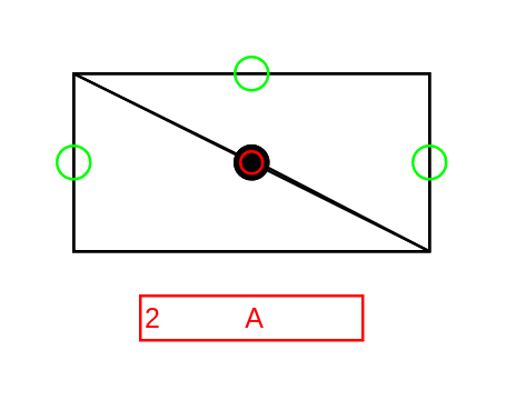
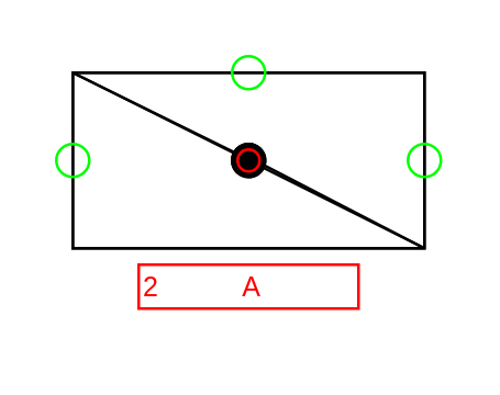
  <mxCell id="0" />
  <mxCell id="1" value="Label" style="" parent="0" />
  <mxCell id="2" value="" style="endArrow=none;html=1;rounded=0;exitX=0;exitY=0;exitDx=0;exitDy=0;entryX=1;entryY=1;entryDx=0;entryDy=0;" parent="1" source="10" target="10" edge="1"><mxGeometry width="50" height="50" relative="1" as="geometry"><mxPoint x="88" y="104" as="sourcePoint" /><mxPoint x="138" y="54" as="targetPoint" /></mxGeometry></mxCell>
- <mxCell id="3" value="2&amp;nbsp; &amp;nbsp; &amp;nbsp; &amp;nbsp; &amp;nbsp; &amp;nbsp;A" style="rounded=0;whiteSpace=wrap;html=1;fillColor=none;strokeColor=#FF0000;fontColor=#FF0000;fontSize=10;align=left;" parent="1" vertex="1"><mxGeometry x="50" y="106" width="80" height="16" as="geometry" /></mxCell>
+ <mxCell id="3" value="2&amp;nbsp; &amp;nbsp; &amp;nbsp; &amp;nbsp; &amp;nbsp; &amp;nbsp;A" style="rounded=0;whiteSpace=wrap;html=1;fillColor=none;strokeColor=#FF0000;fontColor=#FF0000;fontSize=10;align=left;" parent="1" vertex="1"><mxGeometry x="50" y="96" width="80" height="16" as="geometry" /></mxCell>
  <mxCell id="4" value="Option1" style="locked=1;" parent="0" />
  <mxCell id="5" value="" style="ellipse;whiteSpace=wrap;html=1;aspect=fixed;fillColor=none;rotation=30;" parent="4" vertex="1"><mxGeometry x="84" y="52" width="12" height="12" as="geometry" /></mxCell>
  <mxCell id="6" value="" style="endArrow=none;html=1;rounded=0;entryX=1;entryY=1;entryDx=0;entryDy=0;exitX=0.547;exitY=0.531;exitDx=0;exitDy=0;exitPerimeter=0;" parent="4" edge="1"><mxGeometry width="50" height="50" relative="1" as="geometry"><mxPoint x="96.016" y="59.984" as="sourcePoint" /><mxPoint x="154" y="90" as="targetPoint" /></mxGeometry></mxCell>
  <mxCell id="7" value="" style="rounded=0;whiteSpace=wrap;html=1;fillColor=none;" parent="4" vertex="1"><mxGeometry x="26" y="26" width="128" height="64" as="geometry" /></mxCell>
  <mxCell id="8" value="" style="endArrow=none;html=1;rounded=0;exitX=0;exitY=0;exitDx=0;exitDy=0;entryX=0;entryY=0.5;entryDx=0;entryDy=0;" parent="4" source="7" target="5" edge="1"><mxGeometry width="50" height="50" relative="1" as="geometry"><mxPoint x="74" y="94" as="sourcePoint" /><mxPoint x="124" y="44" as="targetPoint" /></mxGeometry></mxCell>
  <mxCell id="9" value="Symbol" style="locked=1;" parent="0" />
  <mxCell id="10" value="" style="rounded=0;whiteSpace=wrap;html=1;fillColor=none;" parent="9" vertex="1"><mxGeometry x="26" y="26" width="128" height="64" as="geometry" /></mxCell>
  <mxCell id="11" value="" style="ellipse;whiteSpace=wrap;html=1;aspect=fixed;fillColor=#000000;" parent="9" vertex="1"><mxGeometry x="84" y="52" width="12" height="12" as="geometry" /></mxCell>
  <mxCell id="12" value="Connection" style="" parent="0" />
  <mxCell id="13" value="Connection" style="vsdxID=1407;fillColor=none;gradientColor=none;shape=stencil(rVFbDsIgEDwNnyQU4glqvcfGblsilmZBS28vZGMsxg9j/JvZmX1kR5g2TLCg0CpE8hdcbR8nYY5CaztPSDZmJEwnTDt4wpH8be6ZL1CcBV39vUxI3KdKh1YbswPTEzuBzlmiVGmKau9zUKM+jlJJQrJBko8QrZ+rrQ5oRJnXyMHBWElhRVx25ebnw/5zVvPFWRm83jxY5zilvf4eSy5xpKZ7AA==);strokeColor=#00ff00;strokeWidth=1;points=[[0.5,0.5,0,0,0]];labelBackgroundColor=none;rounded=0;html=1;whiteSpace=wrap;aspect=fixed;noLabel=1;snapToPoint=1;container=0;fontSize=16;" parent="12" vertex="1"><mxGeometry x="148" y="52" width="12" height="12" as="geometry" /></mxCell>
  <mxCell id="14" value="Connection" style="vsdxID=1407;fillColor=none;gradientColor=none;shape=stencil(rVFbDsIgEDwNnyQU4glqvcfGblsilmZBS28vZGMsxg9j/JvZmX1kR5g2TLCg0CpE8hdcbR8nYY5CaztPSDZmJEwnTDt4wpH8be6ZL1CcBV39vUxI3KdKh1YbswPTEzuBzlmiVGmKau9zUKM+jlJJQrJBko8QrZ+rrQ5oRJnXyMHBWElhRVx25ebnw/5zVvPFWRm83jxY5zilvf4eSy5xpKZ7AA==);strokeColor=#00ff00;strokeWidth=1;points=[[0.5,0.5,0,0,0]];labelBackgroundColor=none;rounded=0;html=1;whiteSpace=wrap;aspect=fixed;noLabel=1;snapToPoint=1;container=0;fontSize=16;" parent="12" vertex="1"><mxGeometry x="20" y="52" width="12" height="12" as="geometry" /></mxCell>
  <mxCell id="15" value="Connection" style="vsdxID=1407;fillColor=none;gradientColor=none;shape=stencil(rVFbDsIgEDwNnyQU4glqvcfGblsilmZBS28vZGMsxg9j/JvZmX1kR5g2TLCg0CpE8hdcbR8nYY5CaztPSDZmJEwnTDt4wpH8be6ZL1CcBV39vUxI3KdKh1YbswPTEzuBzlmiVGmKau9zUKM+jlJJQrJBko8QrZ+rrQ5oRJnXyMHBWElhRVx25ebnw/5zVvPFWRm83jxY5zilvf4eSy5xpKZ7AA==);strokeColor=#00ff00;strokeWidth=1;points=[[0.5,0.5,0,0,0]];labelBackgroundColor=none;rounded=0;html=1;whiteSpace=wrap;aspect=fixed;noLabel=1;snapToPoint=1;container=0;fontSize=16;" parent="12" vertex="1"><mxGeometry x="84" y="20" width="12" height="12" as="geometry" /></mxCell>
  <mxCell id="16" value="Origo" style="locked=1;" parent="0" />
  <mxCell id="17" value="origo" style="vsdxID=1407;fillColor=none;gradientColor=none;shape=stencil(rVFbDsIgEDwNnyQU4glqvcfGblsilmZBS28vZGMsxg9j/JvZmX1kR5g2TLCg0CpE8hdcbR8nYY5CaztPSDZmJEwnTDt4wpH8be6ZL1CcBV39vUxI3KdKh1YbswPTEzuBzlmiVGmKau9zUKM+jlJJQrJBko8QrZ+rrQ5oRJnXyMHBWElhRVx25ebnw/5zVvPFWRm83jxY5zilvf4eSy5xpKZ7AA==);strokeColor=#ff0000;strokeWidth=1;points=[[0.5,0.5,0,0,0]];labelBackgroundColor=none;rounded=0;html=1;whiteSpace=wrap;aspect=fixed;noLabel=1;snapToPoint=1;" parent="16" vertex="1"><mxGeometry x="86" y="54" width="8" height="8" as="geometry" /></mxCell>
